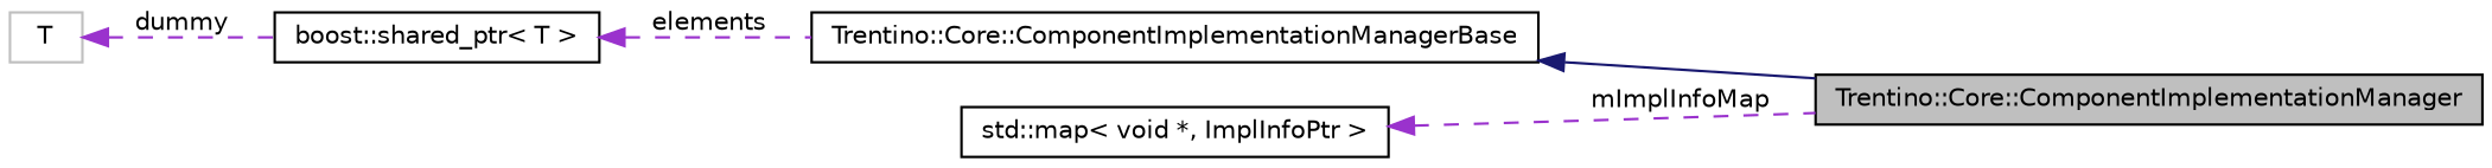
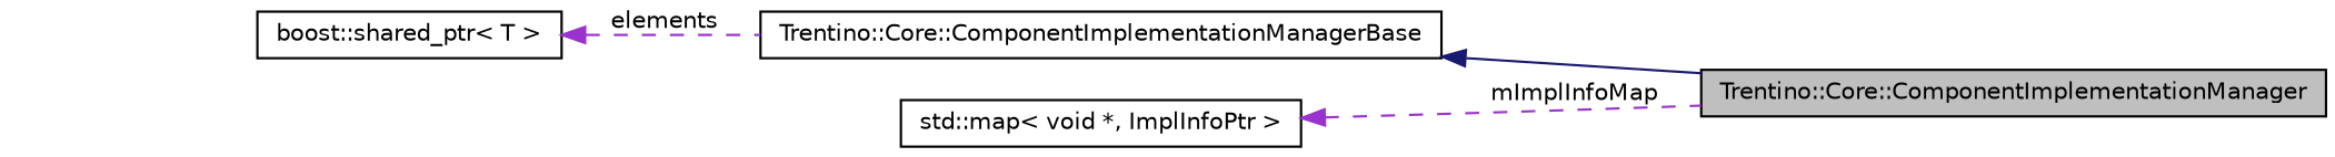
  digraph {
    rankdir=LR
    node [color=black fillcolor=white fontname=Helvetica fontsize=10 shape=record style=filled]
    edge [color=darkorchid3 dir=back fontname=Helvetica fontsize=10 labelfontname=Helvetica labelfontsize=10 style=dashed]
    n1 [fillcolor=grey75 fontcolor=black height=0.2 label="Trentino::Core::ComponentImplementationManager" width=0.4]
    n2 [height=0.2 label="Trentino::Core::ComponentImplementationManagerBase" width=0.4]
    n3 [height=0.2 label="std::map\< void *, ImplInfoPtr \>" width=0.4]
    n4 [height=0.2 label="boost::shared_ptr\< T \>" width=0.4]
-   n5 [color=grey75 height=0.2 label=T width=0.4]
    n2 -> n1 [color=midnightblue style=solid]
    n3 -> n1 [label=" mImplInfoMap"]
    n4 -> n2 [label=" elements"]
-   n5 -> n4 [label=" dummy"]
  }
